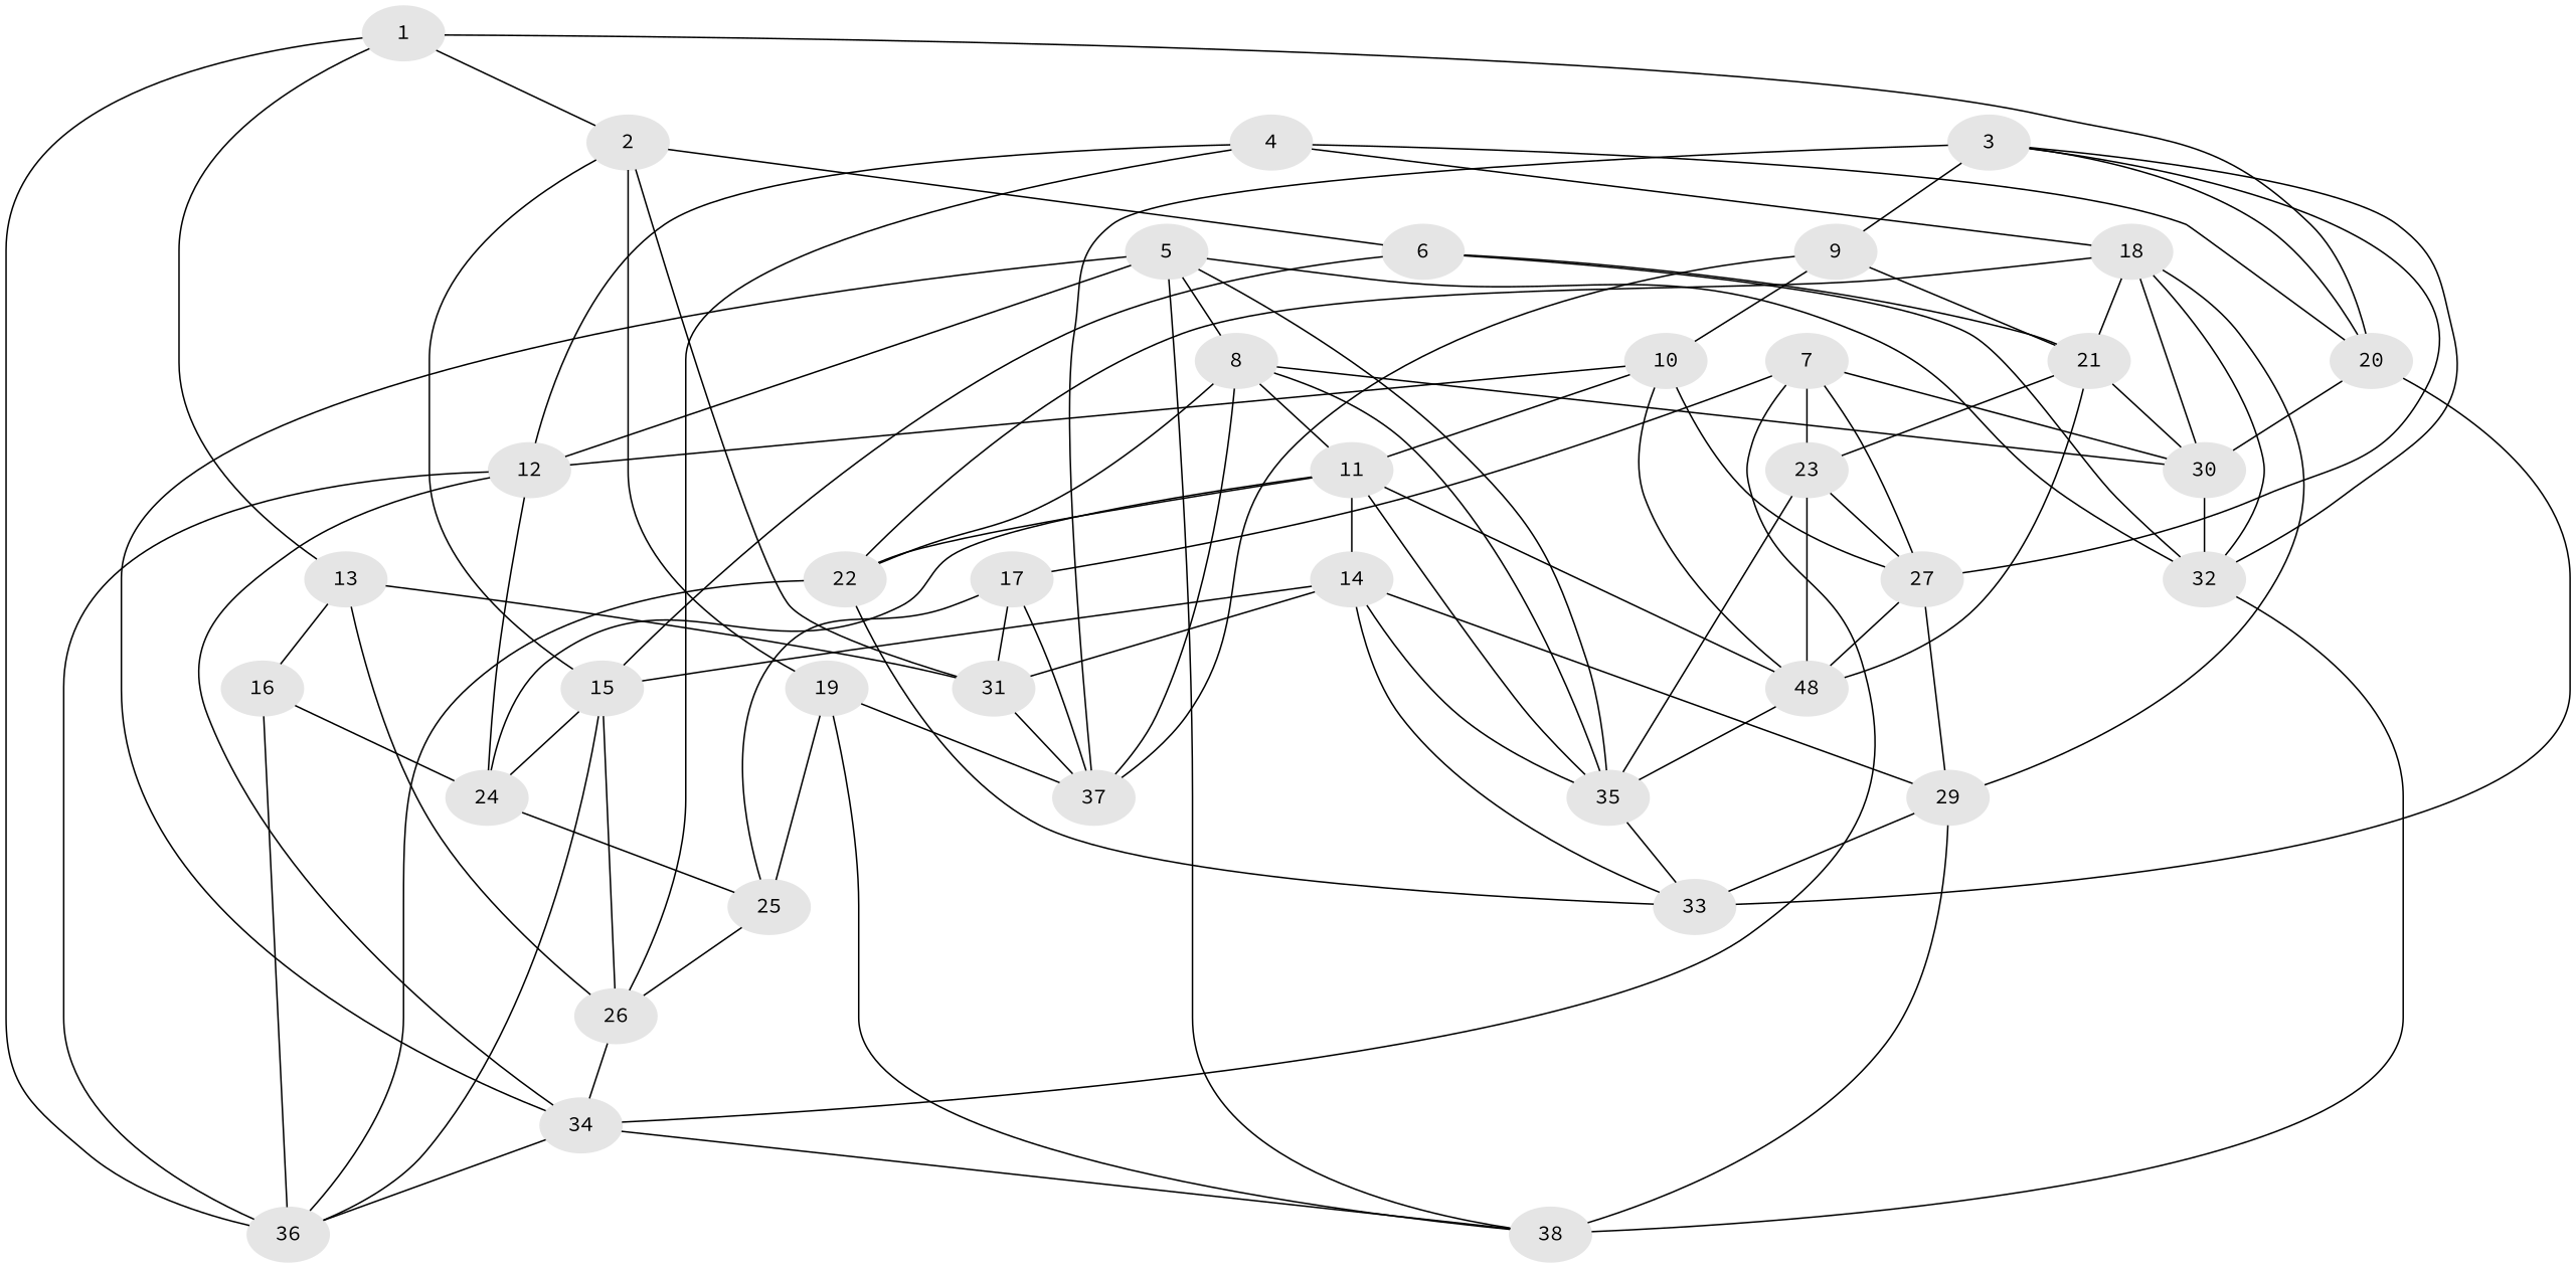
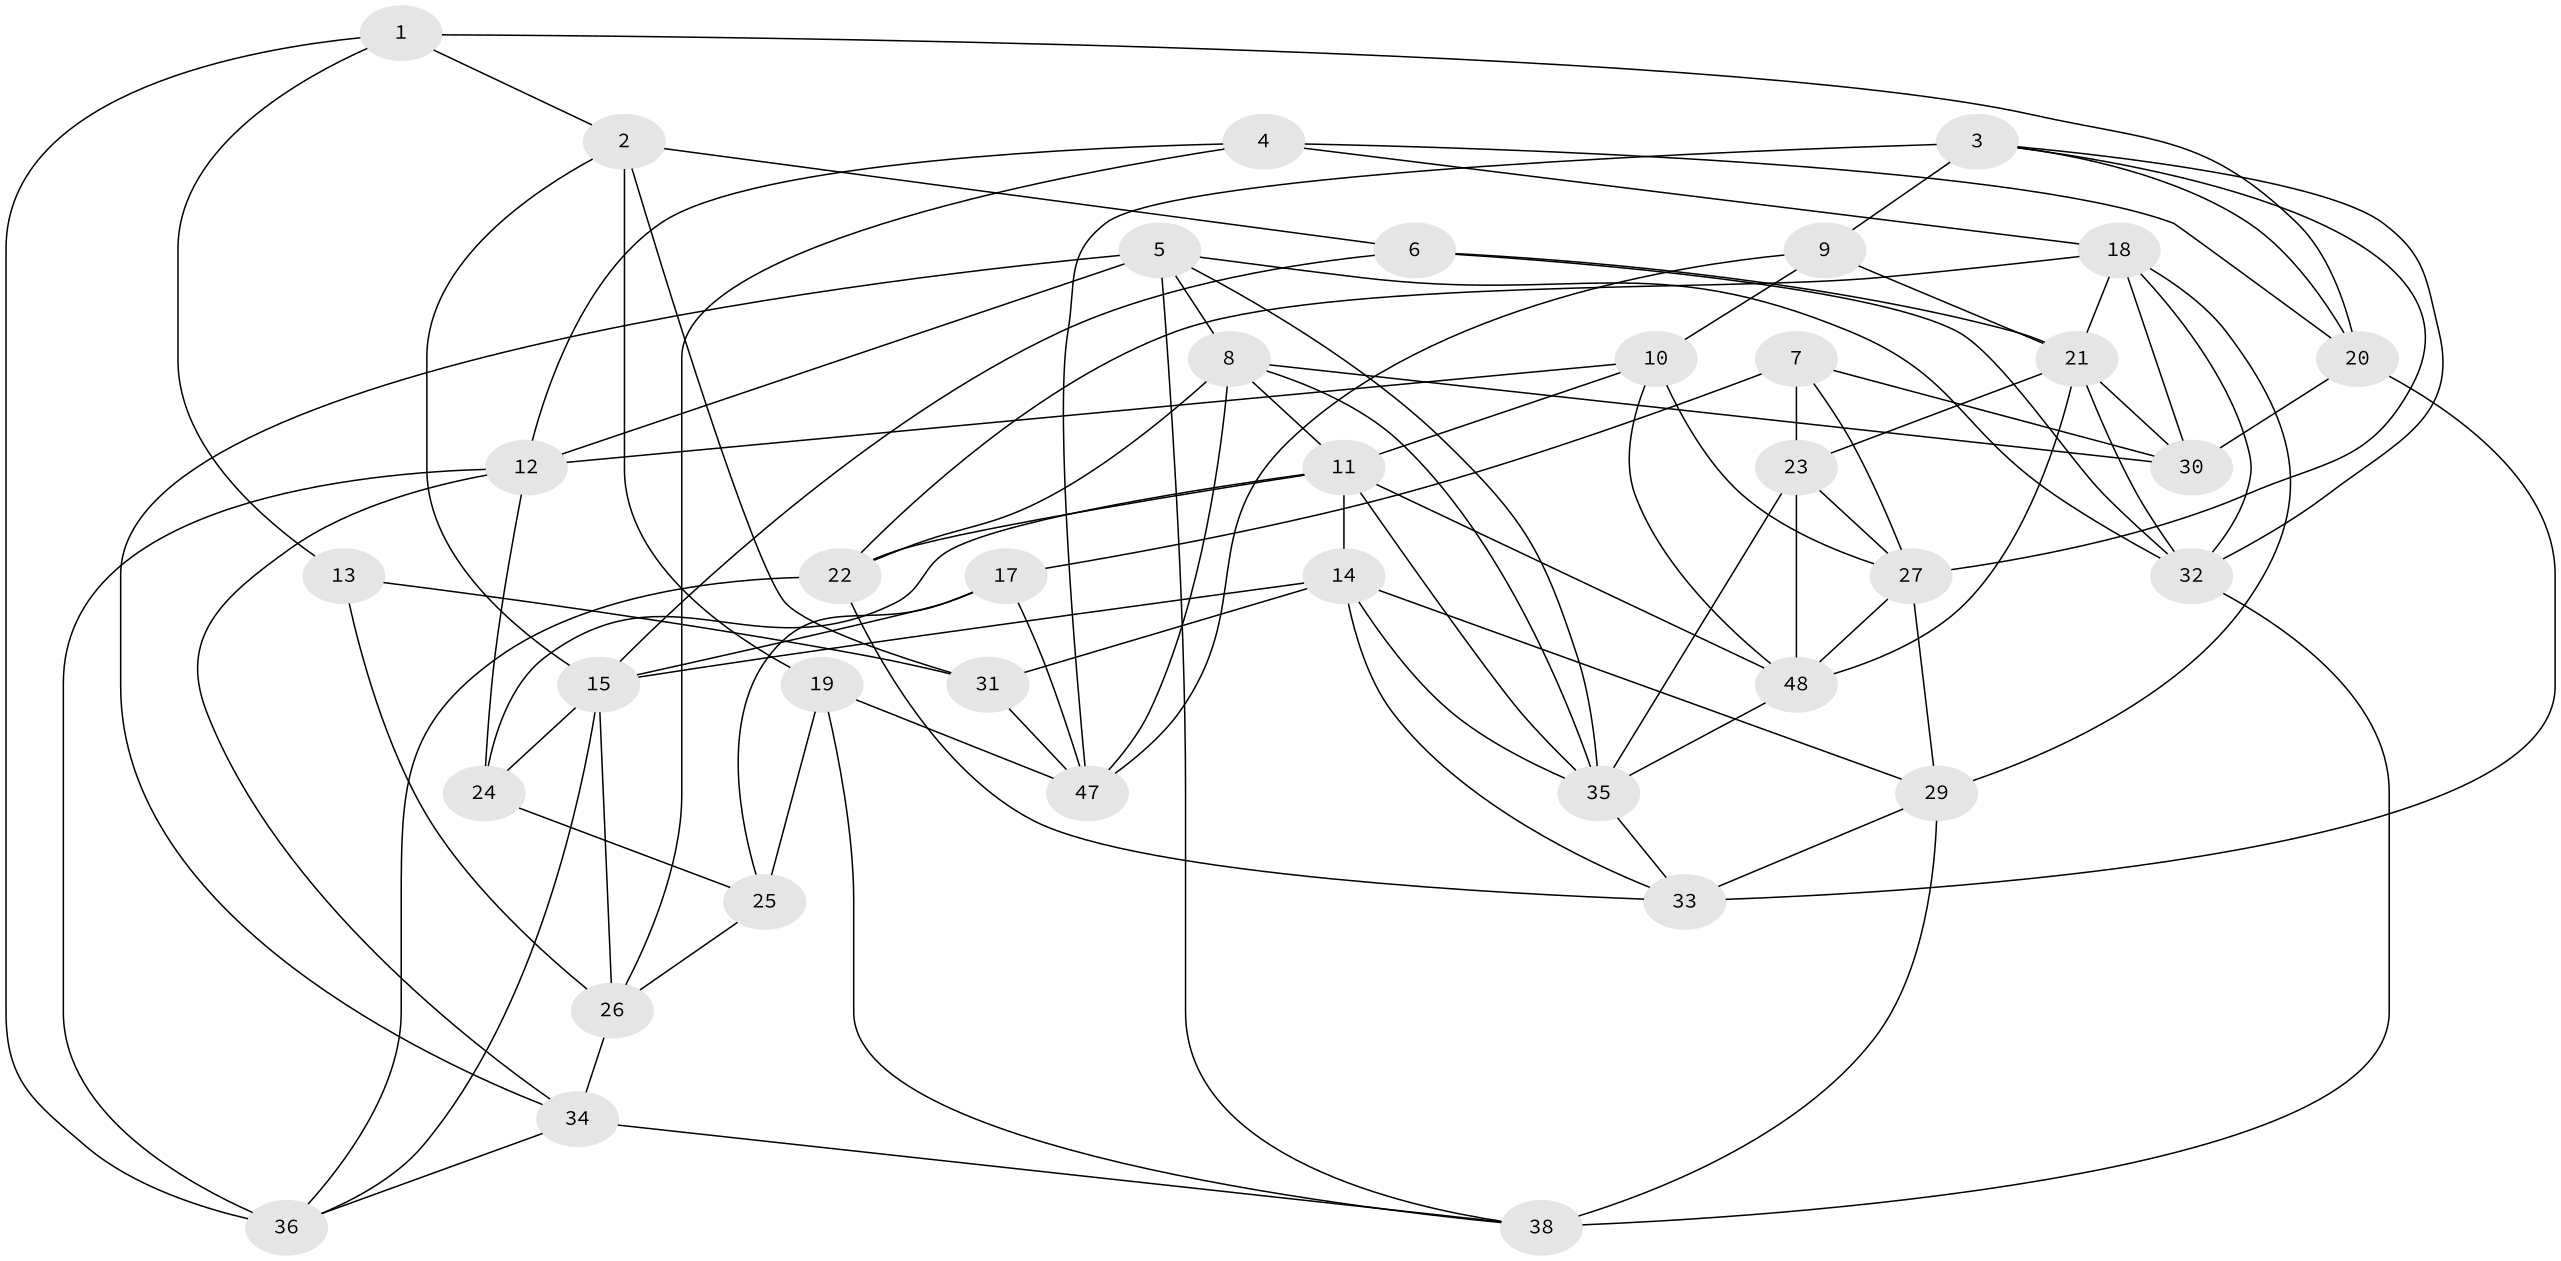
  graph {
    fontname="Source Code Pro"
    node [color=gray90 fontname="Source Code Pro" style=filled]
    edge [fontname="Source Code Pro" weight=1.0]
    1
    2
    13
    20
    36
    6
    15
    19
    31
    26
-   16
    30
    33
    32
    21
    24
-   37
+   37 [label=47]
    38
    25
    3
    9
    27
    10
    n24 [label=48]
    29
    4
    12
    18
    34
    22
    5
    8
    35
    11
    23
    7
    17
    14
    1 -- 2
    1 -- 13
    1 -- 20
    1 -- 36
    2 -- 6
    2 -- 15
    2 -- 19 [weight=2.0]
    2 -- 31
    13 -- 31 [weight=2.0]
    13 -- 26 [weight=2.0]
-   13 -- 16
    20 -- 30
    20 -- 33 [weight=2.0]
    6 -- 15
    6 -- 32
    6 -- 21
    15 -- 36
    15 -- 26
    15 -- 24
    19 -- 37
    19 -- 38
    19 -- 25 [weight=2.0]
    31 -- 37
    26 -- 34
-   16 -- 36
-   16 -- 24
-   30 -- 32
+   21 -- 32
    32 -- 38
    21 -- 30
    21 -- n24
    21 -- 23
    24 -- 25
    25 -- 26
    3 -- 20
    3 -- 32
    3 -- 37
    3 -- 9 [weight=2.0]
    3 -- 27
    9 -- 21
    9 -- 37
    9 -- 10 [weight=2.0]
    27 -- n24
    27 -- 29
    10 -- 27
    10 -- n24
    10 -- 12
    10 -- 11
    n24 -- 35
    29 -- 33
    29 -- 38 [weight=2.0]
    4 -- 20
    4 -- 26
    4 -- 12
    4 -- 18
    12 -- 36
    12 -- 24
    12 -- 34
    18 -- 30
    18 -- 32
    18 -- 21
    18 -- 29
    18 -- 22
    34 -- 36
    34 -- 38
    22 -- 36
    22 -- 33
    5 -- 32
    5 -- 38
    5 -- 12
    5 -- 34
    5 -- 8
    5 -- 35
    8 -- 30
    8 -- 37
    8 -- 22
    8 -- 35
    8 -- 11
    35 -- 33
    11 -- 24
    11 -- n24
    11 -- 22
    11 -- 35
    11 -- 14
    23 -- 27
    23 -- n24
    23 -- 35
    7 -- 30
    7 -- 27
-   7 -- 34
    7 -- 23 [weight=2.0]
    7 -- 17
-   17 -- 31
+   17 -- 15
    17 -- 37
    17 -- 25
    14 -- 15
    14 -- 31
    14 -- 33
    14 -- 29
    14 -- 35
  }
